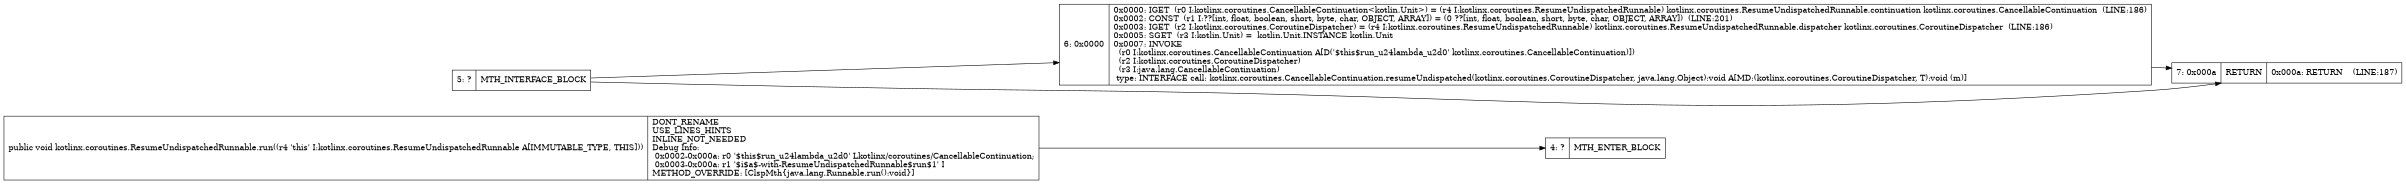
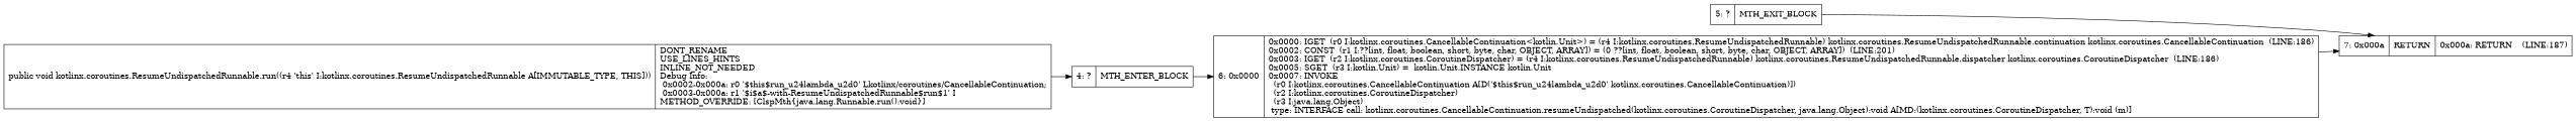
  digraph {
    rankdir=LR
    node [shape=record]
    n1 [label="{4\:\ ?|MTH_ENTER_BLOCK\l}"]
-   n2 [label="{6\:\ 0x0000|0x0000: IGET  (r0 I:kotlinx.coroutines.CancellableContinuation\<kotlin.Unit\>) = (r4 I:kotlinx.coroutines.ResumeUndispatchedRunnable) kotlinx.coroutines.ResumeUndispatchedRunnable.continuation kotlinx.coroutines.CancellableContinuation  (LINE:186)\l0x0002: CONST  (r1 I:??[int, float, boolean, short, byte, char, OBJECT, ARRAY]) = (0 ??[int, float, boolean, short, byte, char, OBJECT, ARRAY])  (LINE:201)\l0x0003: IGET  (r2 I:kotlinx.coroutines.CoroutineDispatcher) = (r4 I:kotlinx.coroutines.ResumeUndispatchedRunnable) kotlinx.coroutines.ResumeUndispatchedRunnable.dispatcher kotlinx.coroutines.CoroutineDispatcher  (LINE:186)\l0x0005: SGET  (r3 I:kotlin.Unit) =  kotlin.Unit.INSTANCE kotlin.Unit \l0x0007: INVOKE  \l  (r0 I:kotlinx.coroutines.CancellableContinuation A[D('$this$run_u24lambda_u2d0' kotlinx.coroutines.CancellableContinuation)])\l  (r2 I:kotlinx.coroutines.CoroutineDispatcher)\l  (r3 I:java.lang.CancellableContinuation)\l type: INTERFACE call: kotlinx.coroutines.CancellableContinuation.resumeUndispatched(kotlinx.coroutines.CoroutineDispatcher, java.lang.Object):void A[MD:(kotlinx.coroutines.CoroutineDispatcher, T):void (m)]\l}"]
+   n2 [label="{6\:\ 0x0000|0x0000: IGET  (r0 I:kotlinx.coroutines.CancellableContinuation\<kotlin.Unit\>) = (r4 I:kotlinx.coroutines.ResumeUndispatchedRunnable) kotlinx.coroutines.ResumeUndispatchedRunnable.continuation kotlinx.coroutines.CancellableContinuation  (LINE:186)\l0x0002: CONST  (r1 I:??[int, float, boolean, short, byte, char, OBJECT, ARRAY]) = (0 ??[int, float, boolean, short, byte, char, OBJECT, ARRAY])  (LINE:201)\l0x0003: IGET  (r2 I:kotlinx.coroutines.CoroutineDispatcher) = (r4 I:kotlinx.coroutines.ResumeUndispatchedRunnable) kotlinx.coroutines.ResumeUndispatchedRunnable.dispatcher kotlinx.coroutines.CoroutineDispatcher  (LINE:186)\l0x0005: SGET  (r3 I:kotlin.Unit) =  kotlin.Unit.INSTANCE kotlin.Unit \l0x0007: INVOKE  \l  (r0 I:kotlinx.coroutines.CancellableContinuation A[D('$this$run_u24lambda_u2d0' kotlinx.coroutines.CancellableContinuation)])\l  (r2 I:kotlinx.coroutines.CoroutineDispatcher)\l  (r3 I:java.lang.Object)\l type: INTERFACE call: kotlinx.coroutines.CancellableContinuation.resumeUndispatched(kotlinx.coroutines.CoroutineDispatcher, java.lang.Object):void A[MD:(kotlinx.coroutines.CoroutineDispatcher, T):void (m)]\l}"]
    n3 [label="{7\:\ 0x000a|RETURN\l|0x000a: RETURN    (LINE:187)\l}"]
-   n4 [label="{5\:\ ?|MTH_INTERFACE_BLOCK\l}"]
+   n4 [label="{5\:\ ?|MTH_EXIT_BLOCK\l}"]
    n5 [label="{public void kotlinx.coroutines.ResumeUndispatchedRunnable.run((r4 'this' I:kotlinx.coroutines.ResumeUndispatchedRunnable A[IMMUTABLE_TYPE, THIS]))  | DONT_RENAME\lUSE_LINES_HINTS\lINLINE_NOT_NEEDED\lDebug Info:\l  0x0002\-0x000a: r0 '$this$run_u24lambda_u2d0' Lkotlinx\/coroutines\/CancellableContinuation;\l  0x0003\-0x000a: r1 '$i$a$\-with\-ResumeUndispatchedRunnable$run$1' I\lMETHOD_OVERRIDE: [ClspMth\{java.lang.Runnable.run():void\}]\l}"]
-   n4 -> n2
+   n1 -> n2
    n2 -> n3
    n4 -> n3
    n5 -> n1
  }
